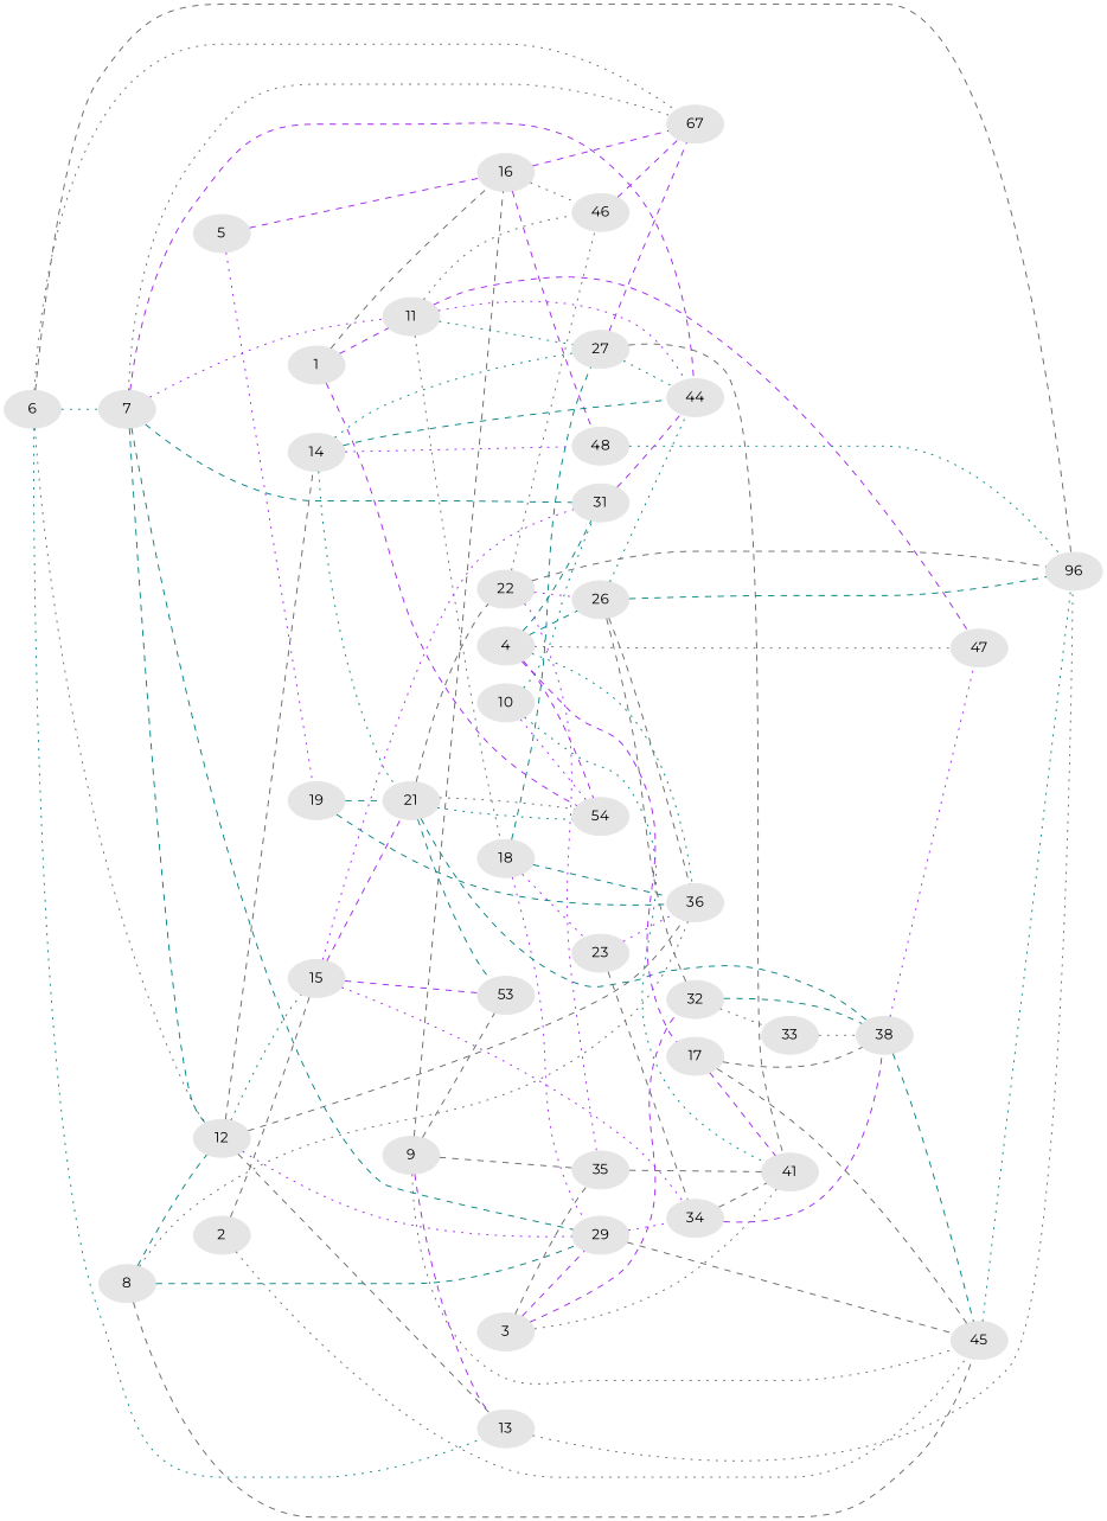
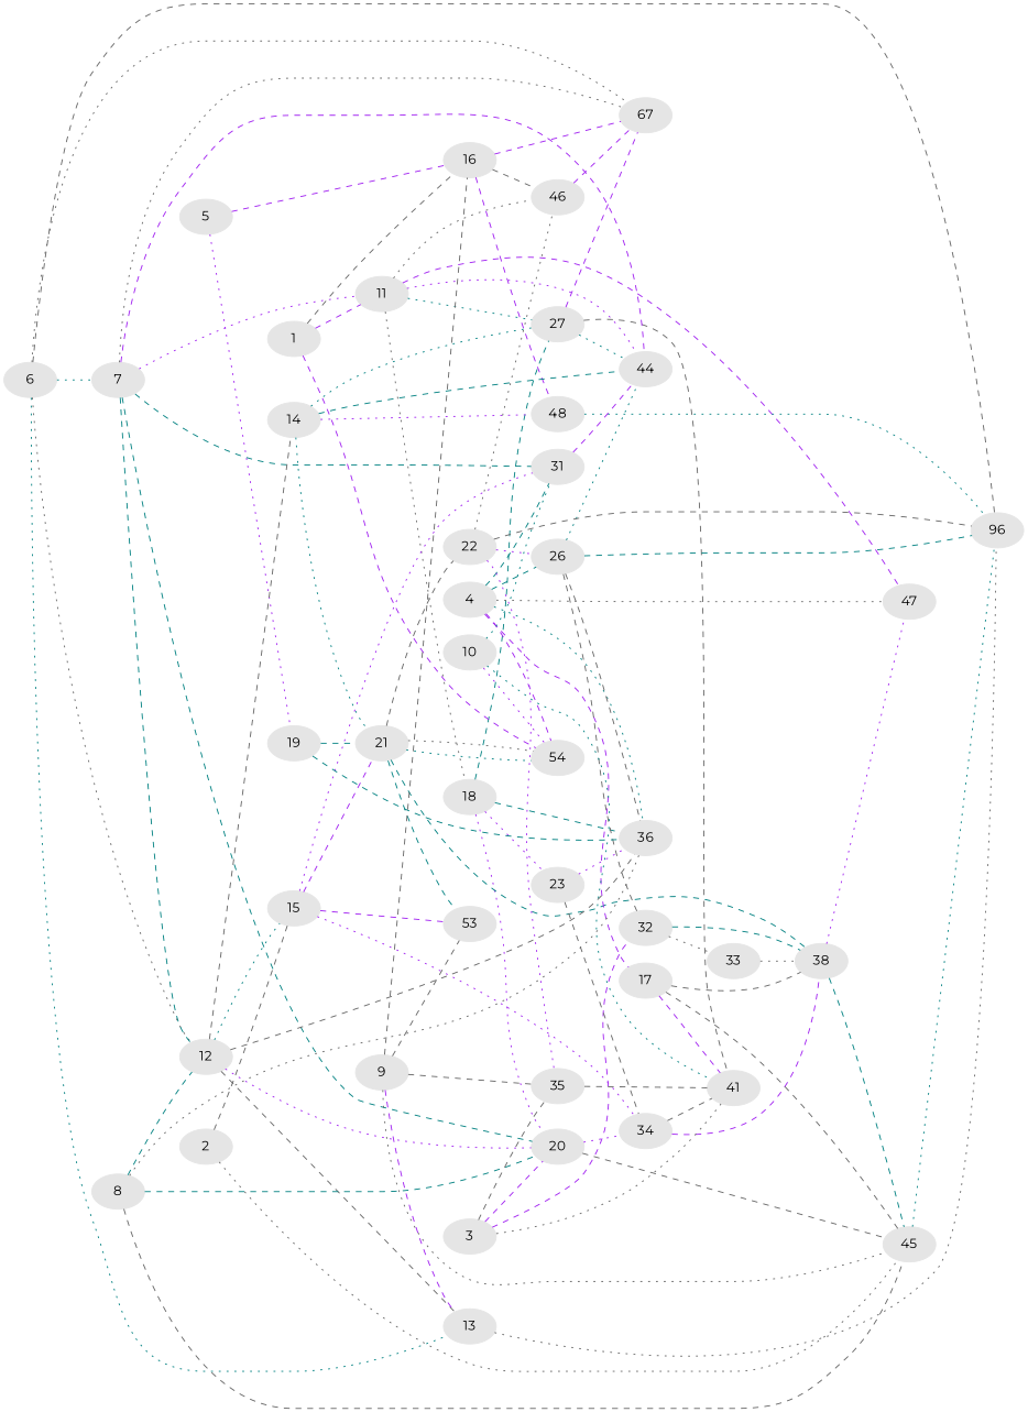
  graph {
    fontname=Montserrat
    rankdir=LR
    node [color=gray90 fontname=Montserrat style=filled]
    edge [color=gray40 fontname=Montserrat style=dashed]
    11 [super="+50"]
    47
    44 [super="+63"]
    18 [super="+25"]
    27 [super="+64"]
    46 [super="+59"]
    1
    16 [super="+42"]
    54
    67
    48
    15 [super="+30"]
    31
    53 [super="+61"]
    21 [super="+55"]
    34 [super="+68"]
    2
    45 [super="+52"]
    n19 [label=96 super="+62"]
-   29 [super="+43"]
+   29 [super="+43" label=20]
    3
    32 [super="+58"]
    35 [super="+51"]
    41 [super="+69"]
    38 [super="+66"]
    33
    4 [super="+60"]
    17 [super="+65"]
    26 [super="+49"]
    36
    5
    19 [super="+20"]
    6 [super="+40"]
    7 [super="+39"]
    12 [super="+24"]
    13
    14 [super="+28"]
    8 [super="+57"]
    9
    23
    10
    22 [super="+37"]
    11 -- 47 [color=purple]
    11 -- 44 [color=purple style=dotted]
    11 -- 18 [style=dotted]
    11 -- 27 [color=teal style=dotted]
    11 -- 46 [style=dotted]
    18 -- 27 [color=teal]
    18 -- 29 [color=purple style=dotted]
    18 -- 36 [color=teal]
    18 -- 23 [color=purple style=dotted]
    27 -- 44 [color=teal style=dotted]
    27 -- 67 [color=purple]
    27 -- 41
    46 -- 67 [color=purple]
    1 -- 11 [color=purple]
    1 -- 16
    1 -- 54 [color=purple]
-   16 -- 46 [style=dotted]
+   16 -- 46
    16 -- 67 [color=purple]
    16 -- 48 [color=purple]
    48 -- n19 [color=teal style=dotted]
    15 -- 31 [color=purple style=dotted]
    15 -- 53 [color=purple]
    15 -- 21 [color=purple]
    15 -- 34 [color=purple style=dotted]
    31 -- 44 [color=purple]
    21 -- 54 [color=teal style=dotted]
    21 -- 54 [style=dotted]
    21 -- 53 [color=teal]
    21 -- 38 [color=teal]
    21 -- 22 [weight=2]
    34 -- 41
    34 -- 38 [color=purple]
    2 -- 15
    2 -- 45 [style=dotted]
    45 -- n19 [color=teal style=dotted]
    29 -- 34 [color=purple style=dotted]
    29 -- 45
    3 -- 29 [color=purple]
    3 -- 32 [color=purple]
    3 -- 35
    3 -- 41 [style=dotted]
    32 -- 38 [color=teal]
    32 -- 33 [style=dotted]
    35 -- 41
    38 -- 47 [color=purple style=dotted]
    38 -- 45 [color=teal]
    33 -- 38 [style=dotted]
    4 -- 47 [style=dotted]
    4 -- 54 [color=purple]
    4 -- 31 [color=teal]
    4 -- 17 [color=purple]
    4 -- 26 [color=teal]
    4 -- 36 [color=teal style=dotted]
    17 -- 45
    17 -- 41 [color=purple]
    17 -- 38
    26 -- 44 [color=teal style=dotted]
    26 -- n19 [color=teal]
    26 -- 32
    26 -- 36
    5 -- 16 [color=purple]
    5 -- 19 [color=purple style=dotted]
    19 -- 21 [color=teal weight=2]
    19 -- 36 [color=teal]
    6 -- 67 [style=dotted]
    6 -- n19
    6 -- 7 [color=teal style=dotted]
    6 -- 12 [style=dotted]
    6 -- 13 [color=teal style=dotted]
    7 -- 11 [color=purple style=dotted]
    7 -- 44 [color=purple]
    7 -- 67 [style=dotted]
    7 -- 31 [color=teal]
    7 -- 29 [color=teal]
    7 -- 12 [color=teal]
    12 -- 15 [color=teal style=dotted]
    12 -- 29 [color=purple style=dotted]
    12 -- 36
    12 -- 13 [weight=2]
    12 -- 14
    13 -- n19 [style=dotted]
    14 -- 44 [color=teal]
    14 -- 27 [color=teal style=dotted]
    14 -- 48 [color=purple style=dotted]
    14 -- 21 [color=teal style=dotted]
    8 -- 45
    8 -- 29 [color=teal weight=3]
    8 -- 36 [style=dotted]
    8 -- 12 [color=teal]
    9 -- 16
    9 -- 53
    9 -- 45 [style=dotted]
    9 -- 35 [weight=2]
    9 -- 13 [color=purple]
    23 -- 34
    23 -- 36 [color=purple style=dotted]
    10 -- 54 [color=purple style=dotted]
    10 -- 31 [color=teal style=dotted]
    10 -- 41 [color=teal style=dotted]
    22 -- 46 [style=dotted]
    22 -- n19
    22 -- 35 [color=purple style=dotted]
    22 -- 26 [color=purple style=dotted]
  }
